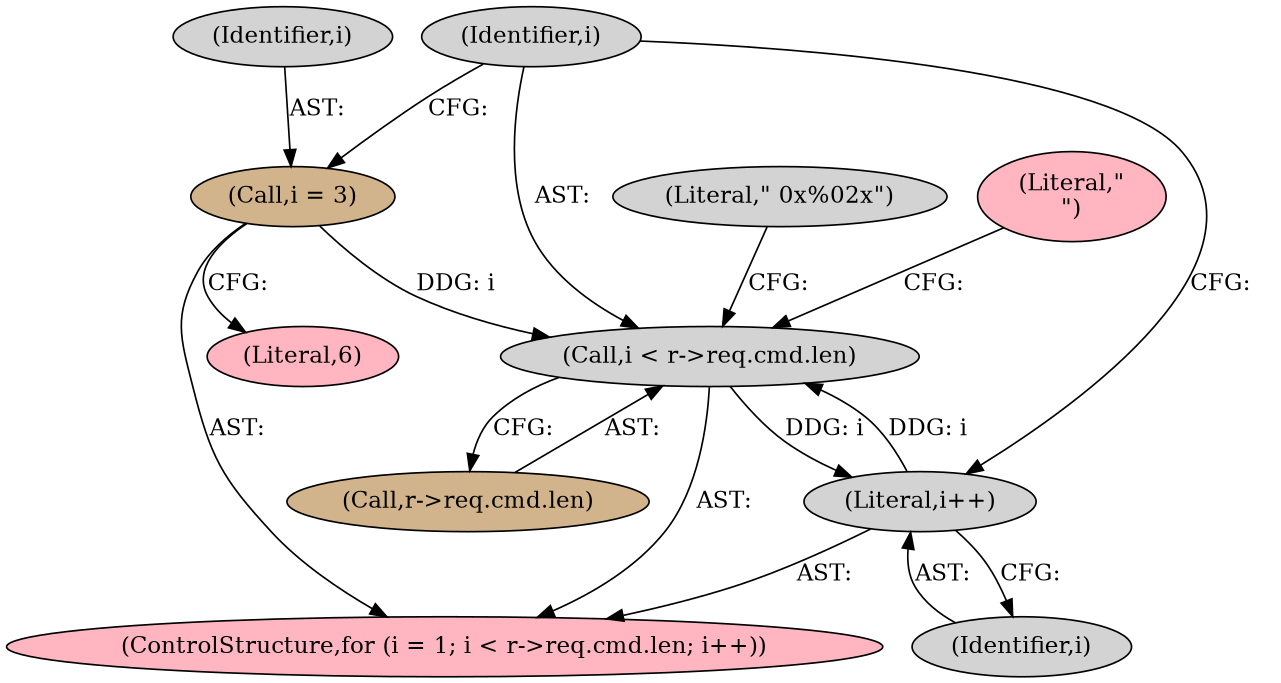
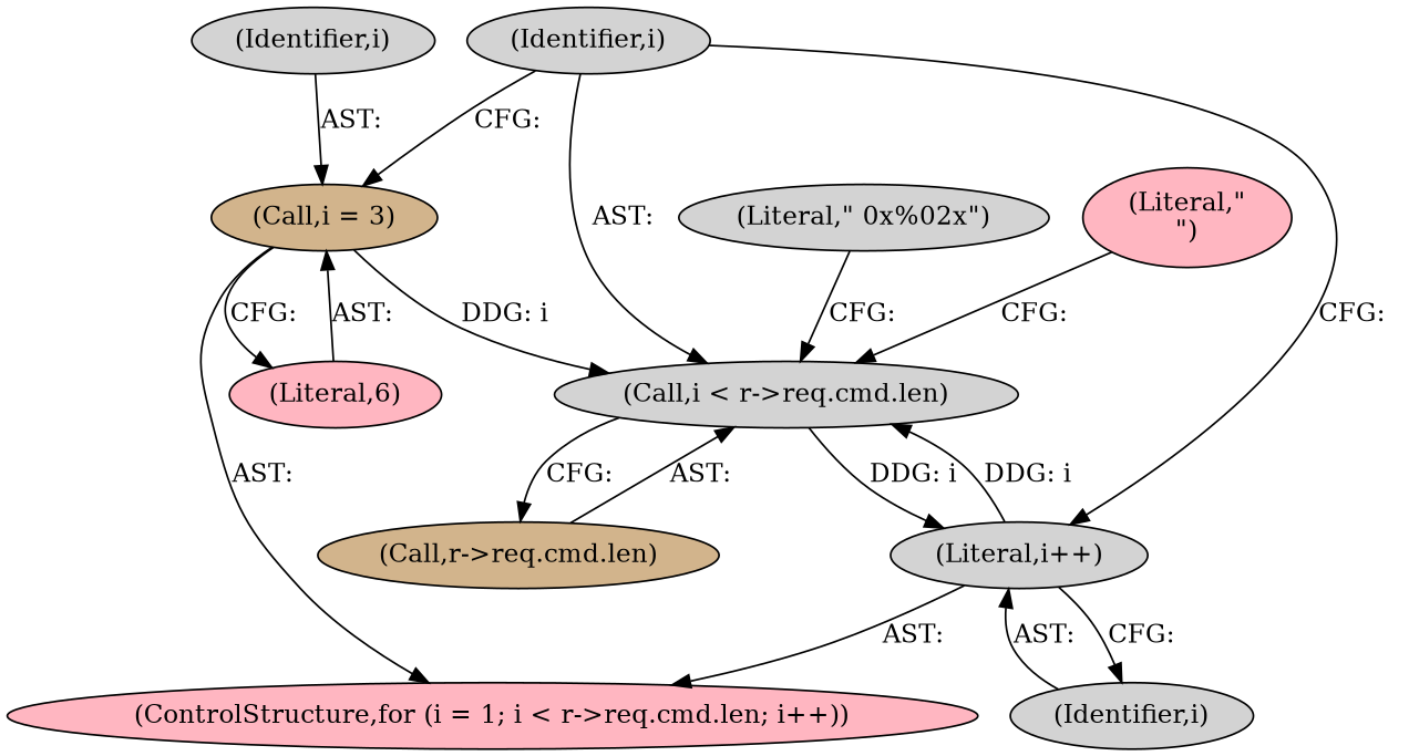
  digraph {
    node [fillcolor=lightgrey style=filled]
    n1 [label="(Call,i < r->req.cmd.len)"]
    n2 [label="(Literal,i++)"]
    n3 [fillcolor=lightpink label="(ControlStructure,for (i = 1; i < r->req.cmd.len; i++))"]
    n4 [fillcolor=tan label="(Call,r->req.cmd.len)"]
    n5 [label="(Identifier,i)"]
    n6 [fillcolor=tan label="(Call,i = 3)"]
    n7 [fillcolor=lightpink label="(Literal,6)"]
    n8 [label="(Identifier,i)"]
    n9 [label="(Literal,\" 0x%02x\")"]
    n10 [fillcolor=lightpink label="(Literal,\"\n\")"]
    n11 [label="(Identifier,i)"]
    n1 -> n2 [label="DDG: i"]
-   n1 -> n3 [label="AST: "]
    n1 -> n4 [label="CFG: "]
    n2 -> n1 [label="DDG: i"]
    n2 -> n3 [label="AST: "]
    n2 -> n5 [label="CFG: "]
    n4 -> n1 [label="AST: "]
    n5 -> n2 [label="AST: "]
    n6 -> n1 [label="DDG: i"]
    n6 -> n3 [label="AST: "]
    n6 -> n7 [label="CFG: "]
+   n7 -> n6 [label="AST: "]
    n8 -> n6 [label="AST: "]
    n9 -> n1 [label="CFG: "]
    n10 -> n1 [label="CFG: "]
    n11 -> n1 [label="AST: "]
    n11 -> n2 [label="CFG: "]
    n11 -> n6 [label="CFG: "]
  }
